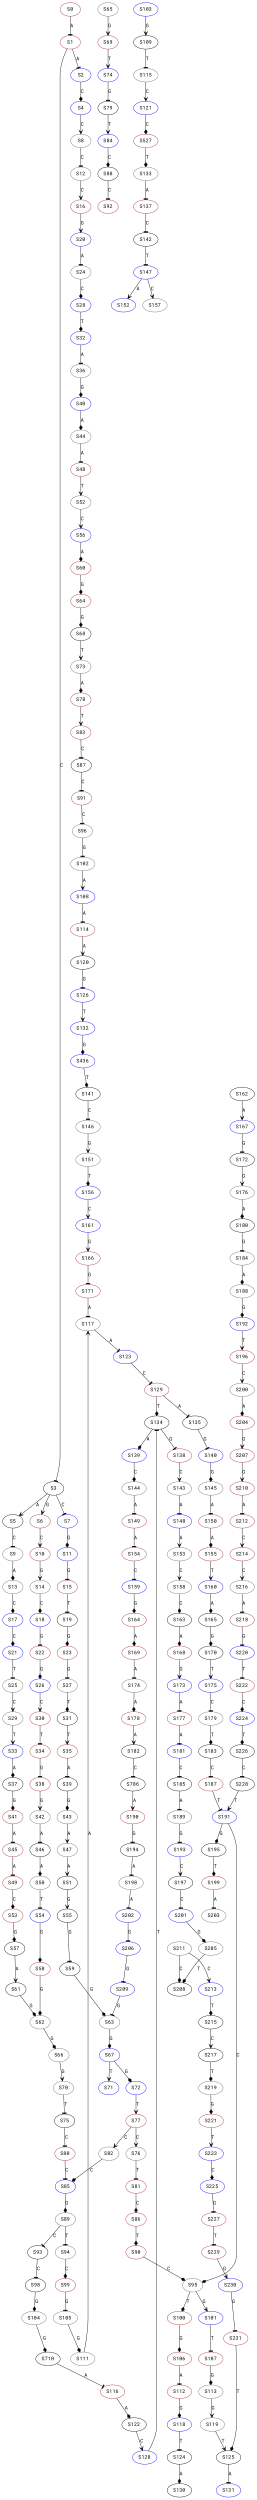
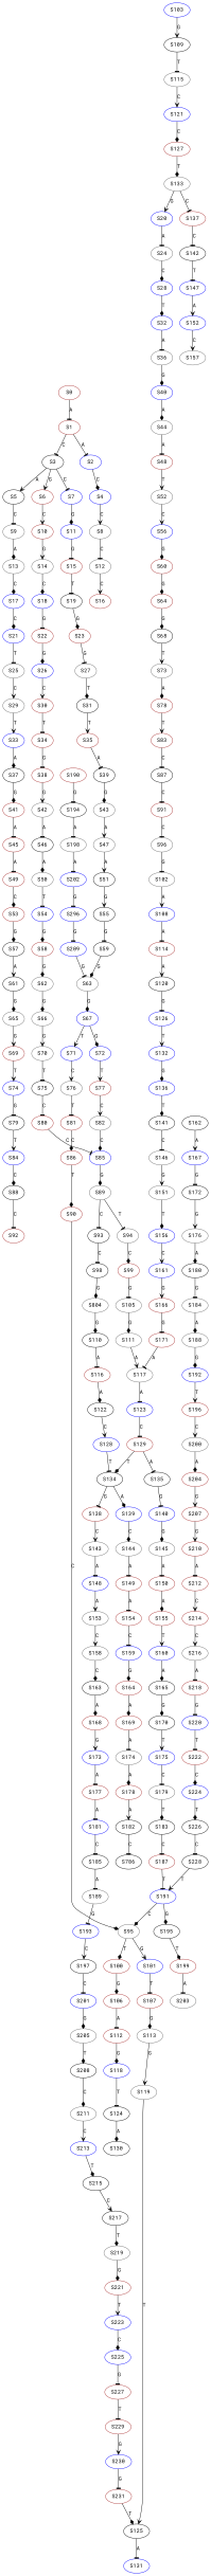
  strict digraph {
    fontname="Roboto Mono"
    node [color=brown fontname="Roboto Mono"]
    edge [arrowhead=tee fontname="Roboto Mono"]
    S0
    S1
    S2 [color=blue]
    S3 [color=black]
    S4 [color=blue]
    S5 [color=black]
    S6
    S7 [color=blue]
    S8 [color=gray40]
    S9 [color=gray40]
    S10
    S11 [color=blue]
    S12 [color=gray40]
    S13 [color=gray40]
    S14 [color=gray40]
    S15
    S16
    S17 [color=blue]
    S18 [color=blue]
    S19 [color=black]
    S20 [color=blue]
    S21 [color=blue]
    S22
    S23
    S24 [color=gray40]
    S25 [color=gray40]
    S26 [color=blue]
    S27 [color=gray40]
    S28 [color=blue]
    S29 [color=gray40]
    S30
    S31 [color=black]
    S32 [color=blue]
    S33 [color=blue]
    S34
    S35
    S36 [color=gray40]
    S37 [color=black]
    S38
    S39 [color=black]
    S40 [color=blue]
    S41
    S42 [color=gray40]
    S43 [color=gray40]
    S44 [color=gray40]
    S45
    S46 [color=black]
    S47 [color=gray40]
    S48
    S49
    S50 [color=gray40]
    S51 [color=black]
    S52 [color=gray40]
    S53
    S54 [color=blue]
    S55 [color=black]
    S56 [color=blue]
    S57 [color=black]
    S58
    S59 [color=black]
    S60
    S61 [color=black]
    S62 [color=gray40]
    S63 [color=gray40]
    S64
    S65 [color=gray40]
    S66 [color=gray40]
    S67 [color=blue]
    S68 [color=black]
    S69
    S70 [color=gray40]
    S71 [color=blue]
    S72 [color=blue]
    S73 [color=gray40]
    S74 [color=blue]
    S75 [color=black]
    S76 [color=gray40]
    S77
    S78
    S79 [color=black]
    S80
    S81
    S82 [color=gray40]
    S83
    S84 [color=blue]
    S85 [color=blue]
    S86
    S87 [color=black]
    S88 [color=black]
    S89 [color=gray40]
    S90
    S91
    S92
    S93 [color=black]
    S94 [color=gray40]
    S95 [color=gray40]
    S96 [color=gray40]
    S98 [color=black]
    S99
    S100
    S101 [color=blue]
    S102 [color=gray40]
-   S104 [color=gray40]
+   S104 [color=gray40 label=S804]
    S105 [color=gray40]
    S106
    S107
    S108 [color=blue]
    S103 [color=blue]
    S109 [color=black]
-   S110 [color=black label=S710]
+   S110 [color=black]
    S111 [color=gray40]
    S112
    S113 [color=gray40]
    S114
    S115 [color=gray40]
    S116
    S117 [color=gray40]
    S118 [color=blue]
    S119 [color=gray40]
    S120 [color=black]
    S121 [color=blue]
    S122 [color=black]
    S123 [color=blue]
    S124 [color=black]
    S125 [color=black]
    S126 [color=blue]
-   S127 [label=S527]
+   S127
    S128 [color=blue]
    S129
    S130 [color=black]
    S131 [color=blue]
    S132 [color=blue]
    S133 [color=gray40]
    S134 [color=black]
    S135 [color=black]
-   S136 [color=blue label=S436]
+   S136 [color=blue]
    S137
    S138
    S139 [color=blue]
    S140 [color=blue]
    S141 [color=black]
    S142 [color=black]
    S143 [color=gray40]
    S144 [color=gray40]
    S145 [color=gray40]
    S146 [color=gray40]
    S147 [color=blue]
    S148 [color=blue]
    S149
    S150
    S151 [color=gray40]
    S152 [color=blue]
    S153 [color=gray40]
    S154
    S155
    S156 [color=blue]
    S157 [color=gray40]
    S158 [color=gray40]
    S159 [color=blue]
    S160 [color=blue]
    S161 [color=blue]
    S163 [color=black]
    S164
    S165 [color=black]
    S166
    S162 [color=black]
    S167 [color=blue]
    S168
    S169
    S170 [color=black]
    S171
    S172 [color=black]
    S173 [color=blue]
    S174 [color=gray40]
    S175 [color=blue]
    S176 [color=gray40]
    S177
    S178
    S179 [color=gray40]
    S180 [color=black]
    S181 [color=blue]
    S182 [color=black]
    S183 [color=black]
    S184 [color=gray40]
    S185 [color=black]
    n186 [color=black label=S786]
    S187
    S188 [color=gray40]
    S189 [color=gray40]
    S190
    S191 [color=blue]
    S192 [color=blue]
    S193 [color=blue]
    S194 [color=black]
    S195 [color=black]
    S196
    S197 [color=black]
    S198 [color=gray40]
    S199
    S200 [color=gray40]
    S201 [color=blue]
    S202 [color=blue]
    S203 [color=gray40]
    S204
    S205 [color=gray40]
-   S206 [color=blue]
+   S206 [color=blue label=S296]
    S207
    S208 [color=black]
    S209 [color=blue]
    S210
    S211 [color=gray40]
    S212
    S213 [color=blue]
    S214
    S215 [color=black]
    S216 [color=gray40]
    S217 [color=black]
    S218
    S219 [color=gray40]
    S220 [color=blue]
    S221
    S222
    S223 [color=blue]
    S224 [color=blue]
    S225 [color=blue]
    S226 [color=black]
    S227
    S228 [color=black]
    S229
    S230 [color=blue]
    S231
    S0 -> S1 [label=A]
    S1 -> S2 [label=A]
    S1 -> S3 [label=C]
    S2 -> S4 [arrowhead=diamond label=C]
    S3 -> S5 [arrowhead=vee label=A]
    S3 -> S6 [arrowhead=vee label=G]
    S3 -> S7 [label=C]
    S4 -> S8 [arrowhead=vee label=C]
    S5 -> S9 [label=C]
    S6 -> S10 [arrowhead=vee label=C]
    S7 -> S11 [arrowhead=diamond label=G]
    S8 -> S12 [label=C]
    S9 -> S13 [arrowhead=diamond label=A]
    S10 -> S14 [arrowhead=vee label=G]
    S11 -> S15 [label=G]
    S12 -> S16 [arrowhead=vee label=C]
    S13 -> S17 [arrowhead=diamond label=C]
    S14 -> S18 [arrowhead=diamond label=C]
    S15 -> S19 [label=T]
-   S16 -> S20 [arrowhead=vee label=G]
+   S133 -> S20 [arrowhead=vee label=G]
    S17 -> S21 [arrowhead=diamond label=C]
    S18 -> S22 [label=G]
    S19 -> S23 [arrowhead=diamond label=G]
    S20 -> S24 [label=A]
    S21 -> S25 [label=T]
    S22 -> S26 [arrowhead=diamond label=G]
    S23 -> S27 [label=G]
    S24 -> S28 [arrowhead=diamond label=C]
    S25 -> S29 [arrowhead=vee label=C]
    S26 -> S30 [arrowhead=vee label=C]
    S27 -> S31 [arrowhead=diamond label=T]
    S28 -> S32 [arrowhead=diamond label=T]
    S29 -> S33 [arrowhead=vee label=T]
    S30 -> S34 [label=T]
    S31 -> S35 [arrowhead=vee label=T]
    S32 -> S36 [label=A]
    S33 -> S37 [arrowhead=diamond label=A]
    S34 -> S38 [label=G]
    S35 -> S39 [label=A]
    S36 -> S40 [arrowhead=diamond label=G]
    S37 -> S41 [arrowhead=diamond label=G]
    S38 -> S42 [arrowhead=vee label=G]
    S39 -> S43 [arrowhead=diamond label=G]
    S40 -> S44 [arrowhead=diamond label=A]
    S41 -> S45 [label=A]
    S42 -> S46 [label=A]
    S43 -> S47 [arrowhead=vee label=A]
    S44 -> S48 [label=A]
    S45 -> S49 [label=A]
    S46 -> S50 [arrowhead=diamond label=A]
    S47 -> S51 [arrowhead=vee label=A]
    S48 -> S52 [arrowhead=vee label=T]
    S49 -> S53 [arrowhead=diamond label=C]
    S50 -> S54 [label=T]
    S51 -> S55 [arrowhead=vee label=G]
    S52 -> S56 [arrowhead=vee label=C]
    S53 -> S57 [arrowhead=diamond label=G]
    S54 -> S58 [arrowhead=diamond label=G]
    S55 -> S59 [label=G]
-   S56 -> S60 [arrowhead=diamond label=A]
+   S56 -> S60 [arrowhead=diamond label=G]
    S57 -> S61 [arrowhead=vee label=A]
    S58 -> S62 [arrowhead=diamond label=G]
    S59 -> S63 [arrowhead=diamond label=G]
    S60 -> S64 [arrowhead=diamond label=G]
-   S61 -> S62 [arrowhead=diamond label=G]
+   S61 -> S65 [arrowhead=diamond label=G]
    S62 -> S66 [arrowhead=diamond label=G]
    S63 -> S67 [arrowhead=diamond label=G]
    S64 -> S68 [arrowhead=diamond label=G]
    S65 -> S69 [arrowhead=vee label=G]
    S66 -> S70 [arrowhead=vee label=G]
    S67 -> S71 [arrowhead=vee label=T]
    S67 -> S72 [arrowhead=diamond label=G]
    S68 -> S73 [arrowhead=vee label=T]
    S69 -> S74 [arrowhead=vee label=T]
    S70 -> S75 [label=T]
-   S77 -> S76 [arrowhead=vee label=C]
+   S71 -> S76 [arrowhead=vee label=C]
    S72 -> S77 [arrowhead=vee label=T]
    S73 -> S78 [arrowhead=diamond label=A]
    S74 -> S79 [label=G]
    S75 -> S80 [label=C]
    S76 -> S81 [label=T]
    S77 -> S82 [arrowhead=vee label=C]
    S78 -> S83 [arrowhead=vee label=T]
    S79 -> S84 [arrowhead=vee label=T]
    S80 -> S85 [label=C]
    S81 -> S86 [arrowhead=diamond label=C]
    S82 -> S85 [arrowhead=diamond label=C]
    S83 -> S87 [label=C]
    S84 -> S88 [arrowhead=diamond label=C]
    S85 -> S89 [arrowhead=diamond label=G]
    S86 -> S90 [arrowhead=diamond label=T]
    S87 -> S91 [label=C]
    S88 -> S92 [label=C]
    S89 -> S93 [label=C]
    S89 -> S94 [label=T]
    S90 -> S95 [arrowhead=diamond label=C]
    S91 -> S96 [label=C]
    S93 -> S98 [label=C]
    S94 -> S99 [arrowhead=diamond label=C]
    S95 -> S100 [arrowhead=diamond label=T]
    S95 -> S101 [arrowhead=vee label=G]
    S96 -> S102 [label=G]
    S98 -> S104 [arrowhead=diamond label=G]
    S99 -> S105 [label=G]
    S100 -> S106 [arrowhead=diamond label=G]
    S101 -> S107 [label=T]
    S102 -> S108 [arrowhead=vee label=A]
    S104 -> S110 [arrowhead=diamond label=G]
    S105 -> S111 [arrowhead=diamond label=G]
    S106 -> S112 [label=A]
    S107 -> S113 [arrowhead=diamond label=G]
    S108 -> S114 [label=A]
    S103 -> S109 [arrowhead=vee label=G]
    S109 -> S115 [label=T]
    S110 -> S116 [label=A]
    S111 -> S117 [arrowhead=vee label=A]
    S112 -> S118 [arrowhead=diamond label=G]
    S113 -> S119 [arrowhead=vee label=G]
    S114 -> S120 [arrowhead=vee label=A]
    S115 -> S121 [arrowhead=vee label=C]
    S116 -> S122 [arrowhead=diamond label=A]
    S117 -> S123 [label=A]
    S118 -> S124 [label=T]
    S119 -> S125 [arrowhead=vee label=T]
    S120 -> S126 [label=G]
    S121 -> S127 [arrowhead=diamond label=C]
    S122 -> S128 [arrowhead=vee label=C]
    S123 -> S129 [label=C]
    S124 -> S130 [arrowhead=diamond label=A]
    S125 -> S131 [label=A]
    S126 -> S132 [arrowhead=vee label=T]
    S127 -> S133 [arrowhead=diamond label=T]
    S128 -> S134 [label=T]
    S129 -> S134 [arrowhead=diamond label=T]
    S129 -> S135 [label=A]
    S132 -> S136 [arrowhead=diamond label=G]
-   S133 -> S137 [label=A]
+   S133 -> S137 [label=C]
    S134 -> S138 [label=G]
    S134 -> S139 [arrowhead=diamond label=A]
    S135 -> S140 [label=G]
    S136 -> S141 [arrowhead=diamond label=T]
    S137 -> S142 [label=C]
    S138 -> S143 [arrowhead=vee label=C]
    S139 -> S144 [arrowhead=diamond label=C]
    S140 -> S145 [arrowhead=diamond label=G]
    S141 -> S146 [label=C]
    S142 -> S147 [label=T]
    S143 -> S148 [label=A]
    S144 -> S149 [label=A]
    S145 -> S150 [label=A]
    S146 -> S151 [arrowhead=vee label=G]
    S147 -> S152 [arrowhead=vee label=A]
    S148 -> S153 [arrowhead=vee label=A]
    S149 -> S154 [label=A]
    S150 -> S155 [arrowhead=diamond label=A]
    S151 -> S156 [arrowhead=diamond label=T]
-   S147 -> S157 [arrowhead=vee label=C]
+   S152 -> S157 [arrowhead=vee label=C]
    S153 -> S158 [arrowhead=vee label=C]
    S154 -> S159 [label=C]
    S155 -> S160 [arrowhead=vee label=T]
    S156 -> S161 [arrowhead=vee label=C]
    S158 -> S163 [arrowhead=diamond label=C]
    S159 -> S164 [arrowhead=diamond label=G]
    S160 -> S165 [arrowhead=diamond label=A]
    S161 -> S166 [arrowhead=vee label=G]
    S163 -> S168 [arrowhead=diamond label=A]
    S164 -> S169 [arrowhead=diamond label=A]
    S165 -> S170 [arrowhead=diamond label=G]
    S166 -> S171 [label=G]
    S162 -> S167 [arrowhead=vee label=A]
    S167 -> S172 [label=G]
    S168 -> S173 [arrowhead=vee label=G]
    S169 -> S174 [label=A]
    S170 -> S175 [arrowhead=vee label=T]
    S171 -> S117 [label=A]
    S172 -> S176 [arrowhead=vee label=G]
    S173 -> S177 [label=A]
    S174 -> S178 [arrowhead=diamond label=A]
    S175 -> S179 [label=C]
    S176 -> S180 [arrowhead=diamond label=A]
    S177 -> S181 [label=A]
    S178 -> S182 [arrowhead=vee label=A]
    S179 -> S183 [arrowhead=diamond label=T]
    S180 -> S184 [label=G]
    S181 -> S185 [label=C]
    S182 -> n186 [label=C]
    S183 -> S187 [label=C]
    S184 -> S188 [arrowhead=diamond label=A]
    S185 -> S189 [label=A]
-   n186 -> S190 [arrowhead=vee label=A]
    S187 -> S191 [label=T]
    S188 -> S192 [arrowhead=diamond label=G]
    S189 -> S193 [label=G]
    S190 -> S194 [label=G]
    S191 -> S95 [arrowhead=diamond label=C]
    S191 -> S195 [arrowhead=diamond label=G]
    S192 -> S196 [arrowhead=vee label=T]
    S193 -> S197 [arrowhead=vee label=C]
    S194 -> S198 [label=A]
    S195 -> S199 [arrowhead=diamond label=T]
    S196 -> S200 [arrowhead=vee label=C]
    S197 -> S201 [label=C]
    S198 -> S202 [label=A]
    S199 -> S203 [label=A]
    S200 -> S204 [arrowhead=diamond label=A]
    S201 -> S205 [arrowhead=diamond label=G]
    S202 -> S206 [label=G]
    S204 -> S207 [arrowhead=vee label=G]
    S205 -> S208 [arrowhead=diamond label=T]
    S206 -> S209 [label=G]
    S207 -> S210 [arrowhead=vee label=G]
-   S211 -> S208 [arrowhead=diamond label=C]
+   S208 -> S211 [arrowhead=diamond label=C]
    S209 -> S63 [label=G]
    S210 -> S212 [label=A]
    S211 -> S213 [arrowhead=vee label=C]
    S212 -> S214 [arrowhead=vee label=C]
    S213 -> S215 [arrowhead=diamond label=T]
    S214 -> S216 [arrowhead=vee label=C]
    S215 -> S217 [arrowhead=vee label=C]
    S216 -> S218 [label=A]
    S217 -> S219 [arrowhead=diamond label=T]
    S218 -> S220 [label=G]
    S219 -> S221 [arrowhead=diamond label=G]
    S220 -> S222 [label=T]
    S221 -> S223 [arrowhead=vee label=T]
    S222 -> S224 [arrowhead=diamond label=C]
    S223 -> S225 [arrowhead=diamond label=C]
    S224 -> S226 [arrowhead=diamond label=T]
    S225 -> S227 [label=G]
    S226 -> S228 [label=C]
    S227 -> S229 [label=T]
    S228 -> S191 [arrowhead=vee label=T]
    S229 -> S230 [arrowhead=vee label=G]
    S230 -> S231 [label=G]
    S231 -> S125 [arrowhead=diamond label=T]
  }
